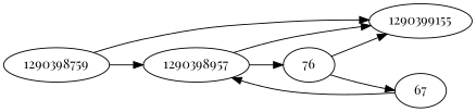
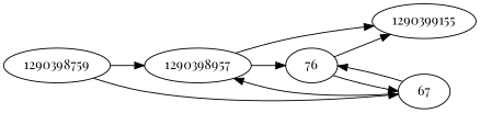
  strict digraph {
    fontname="Playfair Display"
    rankdir=LR
    node [fontname="Playfair Display"]
    edge [fontname="Playfair Display"]
    1290398759
    1290398957
    n3 [label=67]
    n4 [label=76]
    1290399155
    1290398759 -> 1290398957
-   1290398759 -> 1290399155
+   1290398759 -> n3
    1290398957 -> n4
    1290398957 -> 1290399155
    n3 -> 1290398957
+   n3 -> n4
    n4 -> n3
    n4 -> 1290399155
  }
